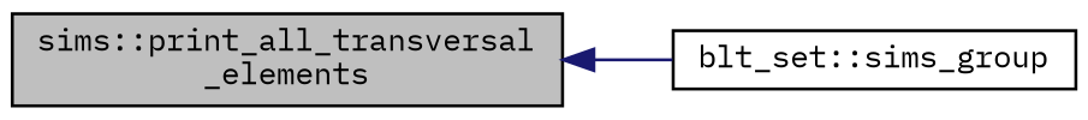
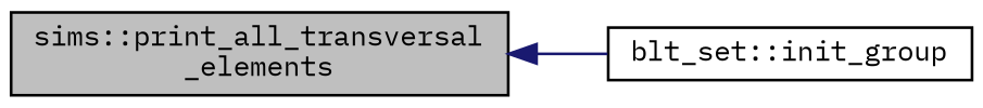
  digraph {
    rankdir=LR
    fontname="IBM Plex Mono"
    node [color=black fontname="IBM Plex Mono" fontsize=10 shape=record style=filled]
    n1 [fillcolor=grey75 fontcolor=black height=0.2 label="sims::print_all_transversal\l_elements" width=0.4]
-   n2 [fillcolor=white height=0.2 label="blt_set::sims_group" width=0.4]
+   n2 [fillcolor=white height=0.2 label="blt_set::init_group" width=0.4]
    n1 -> n2 [color=midnightblue dir=back fontname="IBM Plex Mono" fontsize=10 labelfontname=Helvetica labelfontsize=10 style=solid]
  }
